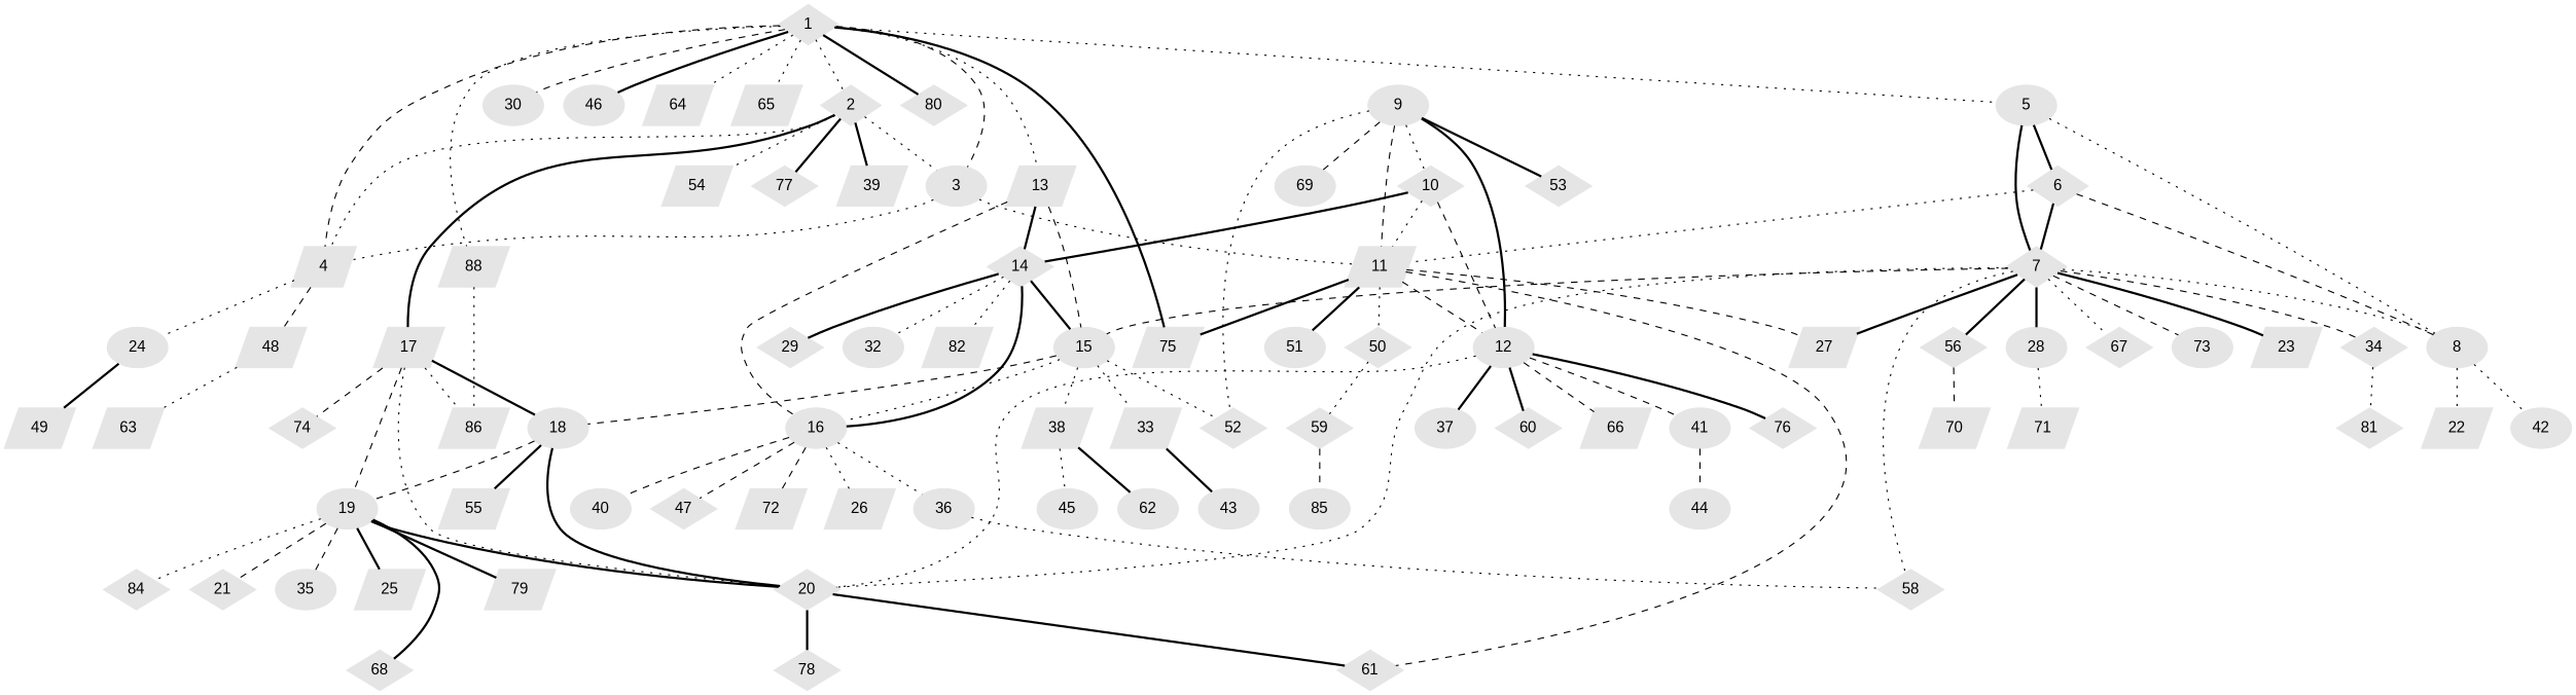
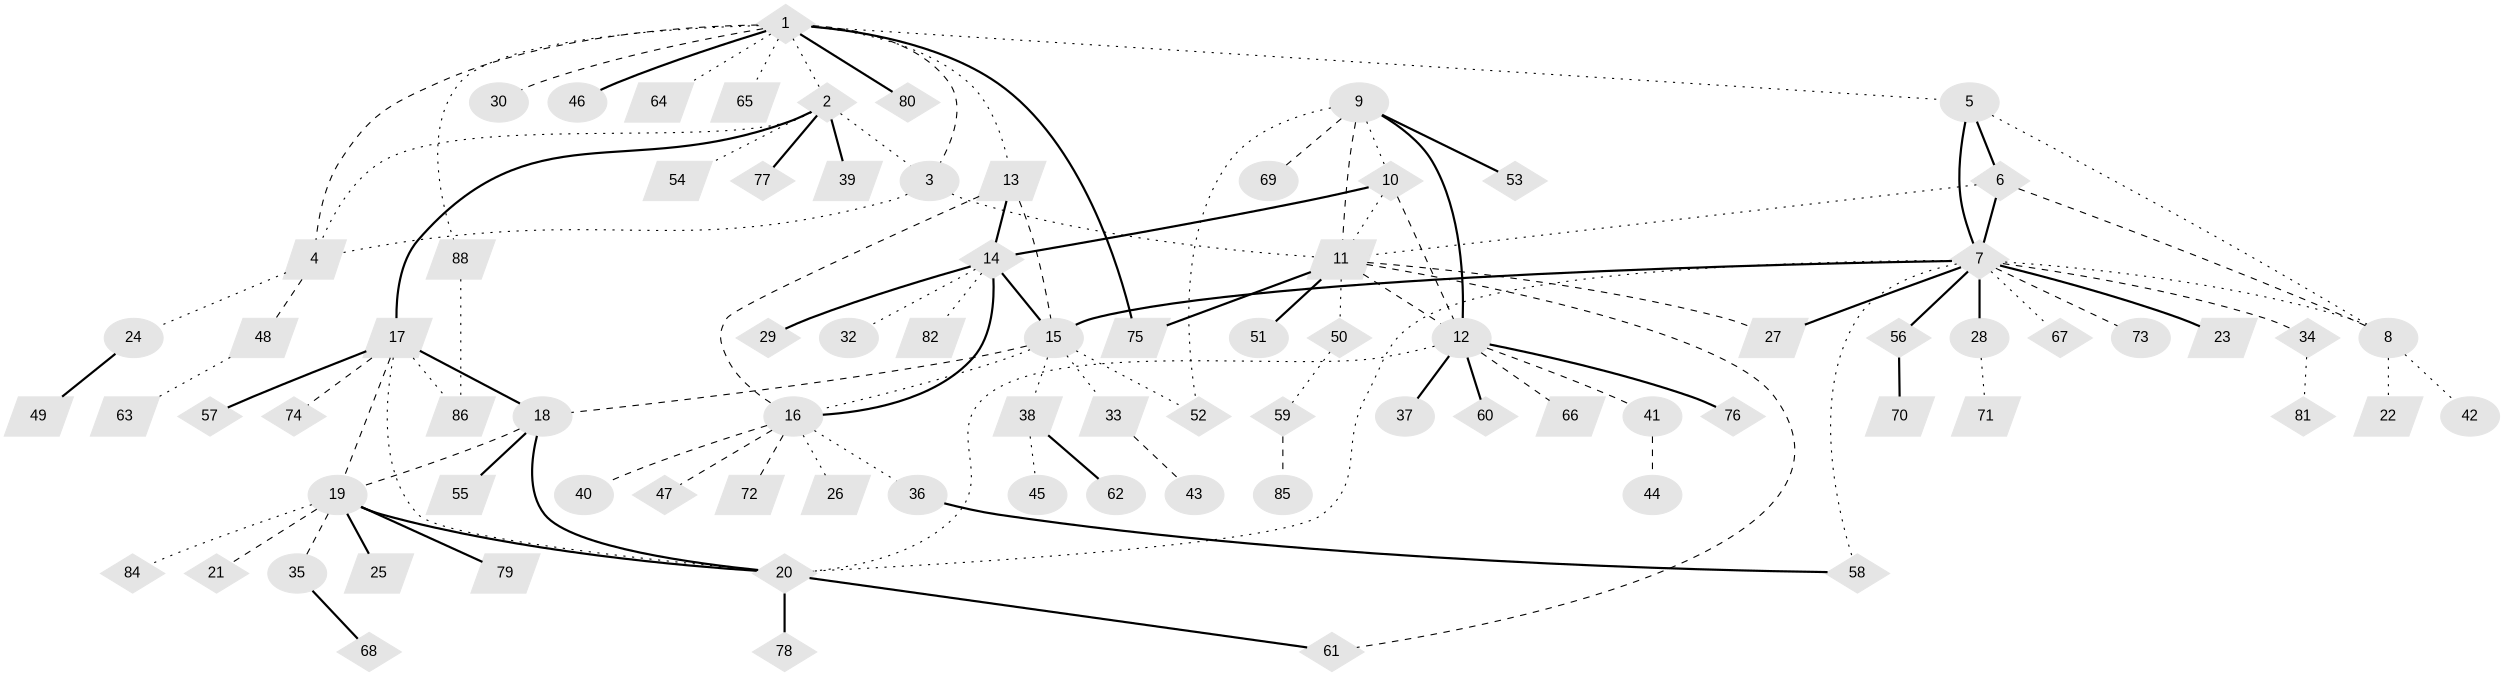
  graph {
    fontname="Liberation Sans"
    node [color=gray90 fontname="Liberation Sans" shape=diamond style=filled]
    edge [fontname="Liberation Sans" style=dotted]
    1
    2
    3 [shape=ellipse]
    4 [shape=parallelogram]
    5 [shape=ellipse]
    13 [shape=parallelogram]
    30 [shape=ellipse]
    46 [shape=ellipse]
    64 [shape=parallelogram]
    65 [shape=parallelogram]
    75 [shape=parallelogram]
    80
    n13 [label=88 shape=parallelogram]
    17 [shape=parallelogram]
    39 [shape=parallelogram]
    54 [shape=parallelogram]
    77
    11 [shape=parallelogram]
    24 [shape=ellipse]
    48 [shape=parallelogram]
    6
    7
    8 [shape=ellipse]
    15 [shape=ellipse]
    14
    16 [shape=ellipse]
    86 [shape=parallelogram]
    20
    18 [shape=ellipse]
    19 [shape=ellipse]
+   57
    74
    27 [shape=parallelogram]
    12 [shape=ellipse]
    50
    51 [shape=ellipse]
    61
    49 [shape=parallelogram]
    63 [shape=parallelogram]
    23 [shape=parallelogram]
    28 [shape=ellipse]
    34
    56
    58
    67
    73 [shape=ellipse]
    22 [shape=parallelogram]
    42 [shape=ellipse]
    52
    33 [shape=parallelogram]
    38 [shape=parallelogram]
    78
    71 [shape=parallelogram]
    81
    70 [shape=parallelogram]
    9 [shape=ellipse]
    10
    53
    69 [shape=ellipse]
    37 [shape=ellipse]
    41 [shape=ellipse]
    60
    66 [shape=parallelogram]
    76
    29
    32 [shape=ellipse]
    82 [shape=parallelogram]
    59
    44 [shape=ellipse]
    26 [shape=parallelogram]
    36 [shape=ellipse]
    40 [shape=ellipse]
    47
    72 [shape=parallelogram]
    55 [shape=parallelogram]
    43 [shape=ellipse]
    45 [shape=ellipse]
    62 [shape=ellipse]
    21
    25 [shape=parallelogram]
    35 [shape=ellipse]
    68
    79 [shape=parallelogram]
    84
    85 [shape=ellipse]
    1 -- 2
    1 -- 3 [style=dashed]
    1 -- 4 [style=dashed]
    1 -- 5
    1 -- 13
    1 -- 30 [style=dashed]
    1 -- 46 [style=bold]
    1 -- 64
    1 -- 65
    1 -- 75 [style=bold]
    1 -- 80 [style=bold]
    1 -- n13
    2 -- 3
    2 -- 4
    2 -- 17 [style=bold]
    2 -- 39 [style=bold]
    2 -- 54
    2 -- 77 [style=bold]
    3 -- 4
    3 -- 11
    4 -- 24
    4 -- 48 [style=dashed]
    5 -- 6 [style=bold]
    5 -- 7 [style=bold]
    5 -- 8
    13 -- 15 [style=dashed]
    13 -- 14 [style=bold]
    13 -- 16 [style=dashed]
    n13 -- 86
    17 -- 86
    17 -- 20
    17 -- 18 [style=bold]
    17 -- 19 [style=dashed]
+   17 -- 57 [style=bold]
    17 -- 74 [style=dashed]
    11 -- 75 [style=bold]
    11 -- 27 [style=dashed]
    11 -- 12 [style=dashed]
    11 -- 50
    11 -- 51 [style=bold]
    11 -- 61 [style=dashed]
    24 -- 49 [style=bold]
    48 -- 63
    6 -- 11
    6 -- 7 [style=bold]
    6 -- 8 [style=dashed]
    7 -- 8
-   7 -- 15 [style=dashed]
+   7 -- 15 [style=bold]
    7 -- 20
    7 -- 27 [style=bold]
    7 -- 23 [style=bold]
    7 -- 28 [style=bold]
    7 -- 34 [style=dashed]
    7 -- 56 [style=bold]
    7 -- 58
    7 -- 67
    7 -- 73 [style=dashed]
    8 -- 22
    8 -- 42
    15 -- 16
    15 -- 18 [style=dashed]
    15 -- 52
    15 -- 33
    15 -- 38
    14 -- 15 [style=bold]
    14 -- 16 [style=bold]
    14 -- 29 [style=bold]
    14 -- 32
    14 -- 82
    16 -- 26
    16 -- 36
    16 -- 40 [style=dashed]
    16 -- 47 [style=dashed]
    16 -- 72 [style=dashed]
    20 -- 61 [style=bold]
    20 -- 78 [style=bold]
    18 -- 20 [style=bold]
    18 -- 19 [style=dashed]
    18 -- 55 [style=bold]
    19 -- 20 [style=bold]
    19 -- 21 [style=dashed]
    19 -- 25 [style=bold]
    19 -- 35 [style=dashed]
-   19 -- 68 [style=bold]
+   35 -- 68 [style=bold]
    19 -- 79 [style=bold]
    19 -- 84
    12 -- 20
    12 -- 37 [style=bold]
    12 -- 41 [style=dashed]
    12 -- 60 [style=bold]
    12 -- 66 [style=dashed]
    12 -- 76 [style=bold]
    50 -- 59
    28 -- 71
    34 -- 81
-   56 -- 70 [style=dashed]
-   33 -- 43 [style=bold]
+   56 -- 70 [style=bold]
+   33 -- 43 [style=dashed]
    38 -- 45
    38 -- 62 [style=bold]
    9 -- 11 [style=dashed]
    9 -- 12 [style=bold]
    9 -- 52
    9 -- 10
    9 -- 53 [style=bold]
    9 -- 69 [style=dashed]
    10 -- 11
    10 -- 14 [style=bold]
    10 -- 12 [style=dashed]
    41 -- 44 [style=dashed]
    59 -- 85 [style=dashed]
-   36 -- 58
+   36 -- 58 [style=bold]
  }
